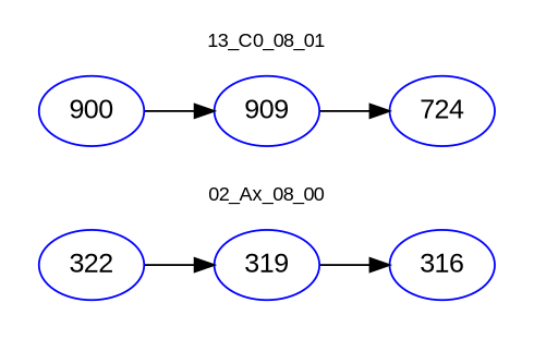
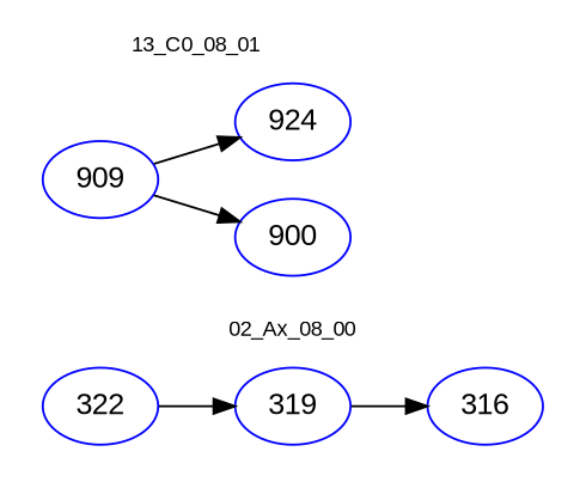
  digraph {
    fontname="Liberation Sans"
    rankdir=LR
    node [color=blue fontname="Liberation Sans"]
    edge [color=black fontname="Liberation Sans"]
    n1 [label=319]
    n2 [label=316]
    n3 [label=322]
    n4 [label=909]
    n5 [label=900]
-   n6 [label=724]
+   n6 [label=924]
    subgraph cluster_1 {
      color=white
      fontsize=10
      label="02_Ax_08_00"
      n1
      n2
      n3
    }
    subgraph cluster_2 {
      color=white
      fontsize=10
      label="13_C0_08_01"
      n4
      n5
      n6
    }
    n1 -> n2
    n3 -> n1
-   n5 -> n4
+   n4 -> n5
    n4 -> n6
  }
